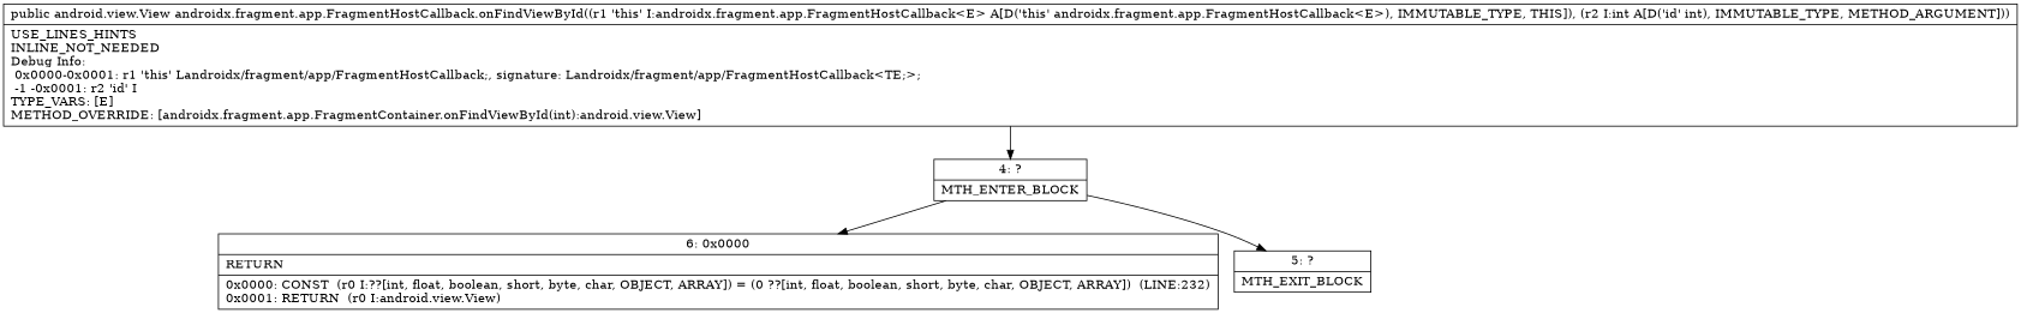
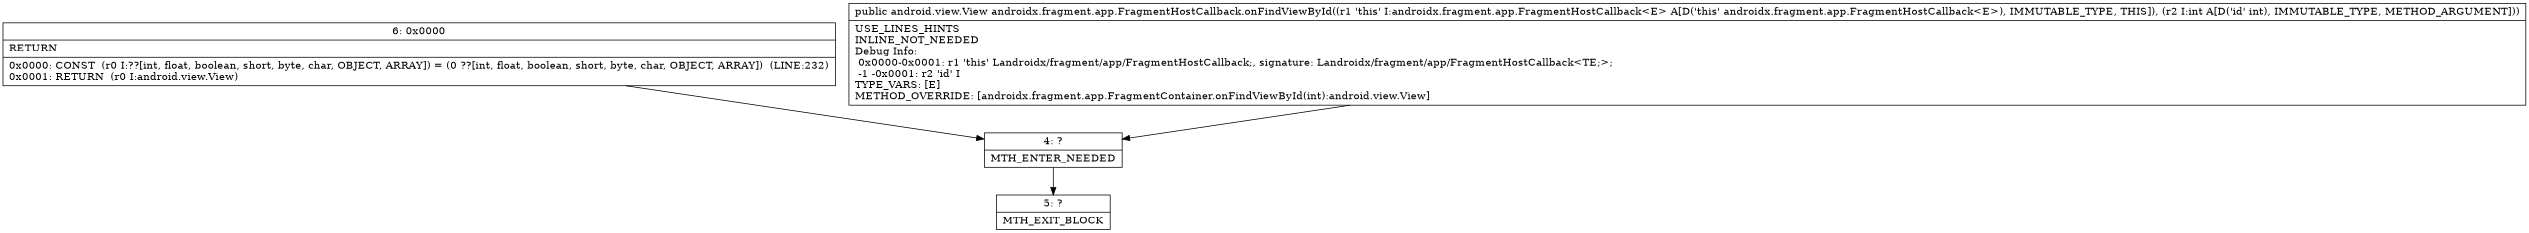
  digraph {
    node [shape=record]
-   n1 [label="{4\:\ ?|MTH_ENTER_BLOCK\l}"]
+   n1 [label="{4\:\ ?|MTH_ENTER_NEEDED\l}"]
    n2 [label="{6\:\ 0x0000|RETURN\l|0x0000: CONST  (r0 I:??[int, float, boolean, short, byte, char, OBJECT, ARRAY]) = (0 ??[int, float, boolean, short, byte, char, OBJECT, ARRAY])  (LINE:232)\l0x0001: RETURN  (r0 I:android.view.View) \l}"]
    n3 [label="{5\:\ ?|MTH_EXIT_BLOCK\l}"]
    n4 [label="{public android.view.View androidx.fragment.app.FragmentHostCallback.onFindViewById((r1 'this' I:androidx.fragment.app.FragmentHostCallback\<E\> A[D('this' androidx.fragment.app.FragmentHostCallback\<E\>), IMMUTABLE_TYPE, THIS]), (r2 I:int A[D('id' int), IMMUTABLE_TYPE, METHOD_ARGUMENT]))  | USE_LINES_HINTS\lINLINE_NOT_NEEDED\lDebug Info:\l  0x0000\-0x0001: r1 'this' Landroidx\/fragment\/app\/FragmentHostCallback;, signature: Landroidx\/fragment\/app\/FragmentHostCallback\<TE;\>;\l  \-1 \-0x0001: r2 'id' I\lTYPE_VARS: [E]\lMETHOD_OVERRIDE: [androidx.fragment.app.FragmentContainer.onFindViewById(int):android.view.View]\l}"]
-   n1 -> n2
+   n2 -> n1
    n1 -> n3
    n4 -> n1
  }
